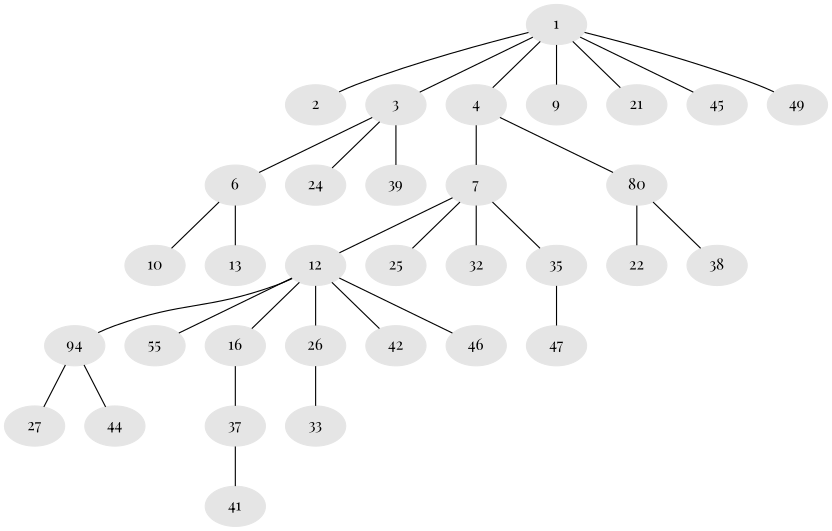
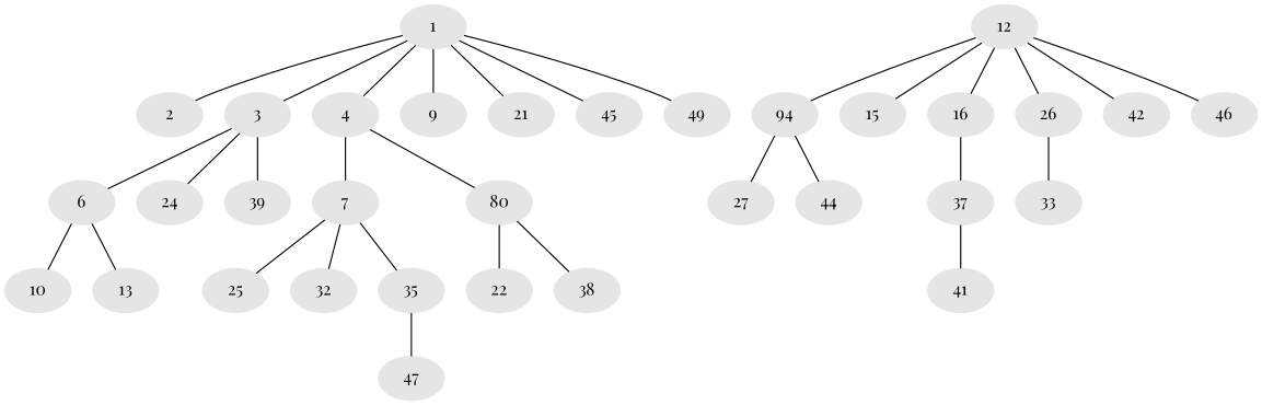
  graph {
    fontname="Playfair Display"
    node [color=gray90 fontname="Playfair Display" style=filled]
    edge [fontname="Playfair Display"]
    1 [super="+5"]
    2 [super="+11"]
    3 [super="+8"]
    4 [super="+28"]
    9 [super="+18"]
    21
    n7 [label=45]
    49
    6 [super="+31"]
    24
    39
    7 [super="+17"]
    n13 [label=80 super="+45"]
    10 [super="+48"]
    13
    12 [super="+36"]
    25
    32
    35 [super="+43"]
    22
    38
    n22 [label=94 super="+19"]
-   15 [label=55]
+   15
    16 [super="+30"]
    26 [super="+34"]
    42
    46
    47
    27
    44
    37
    33
    41 [super="+50"]
    1 -- 2
    1 -- 3
    1 -- 4
    1 -- 9
    1 -- 21
    1 -- n7
    1 -- 49
    3 -- 6
    3 -- 24
    3 -- 39
    4 -- 7
    4 -- n13
    6 -- 10
    6 -- 13
-   7 -- 12
    7 -- 25
    7 -- 32
    7 -- 35
    n13 -- 22
    n13 -- 38
    12 -- n22
    12 -- 15
    12 -- 16
    12 -- 26
    12 -- 42
    12 -- 46
    35 -- 47
    n22 -- 27
    n22 -- 44
    16 -- 37
    26 -- 33
    37 -- 41
  }
